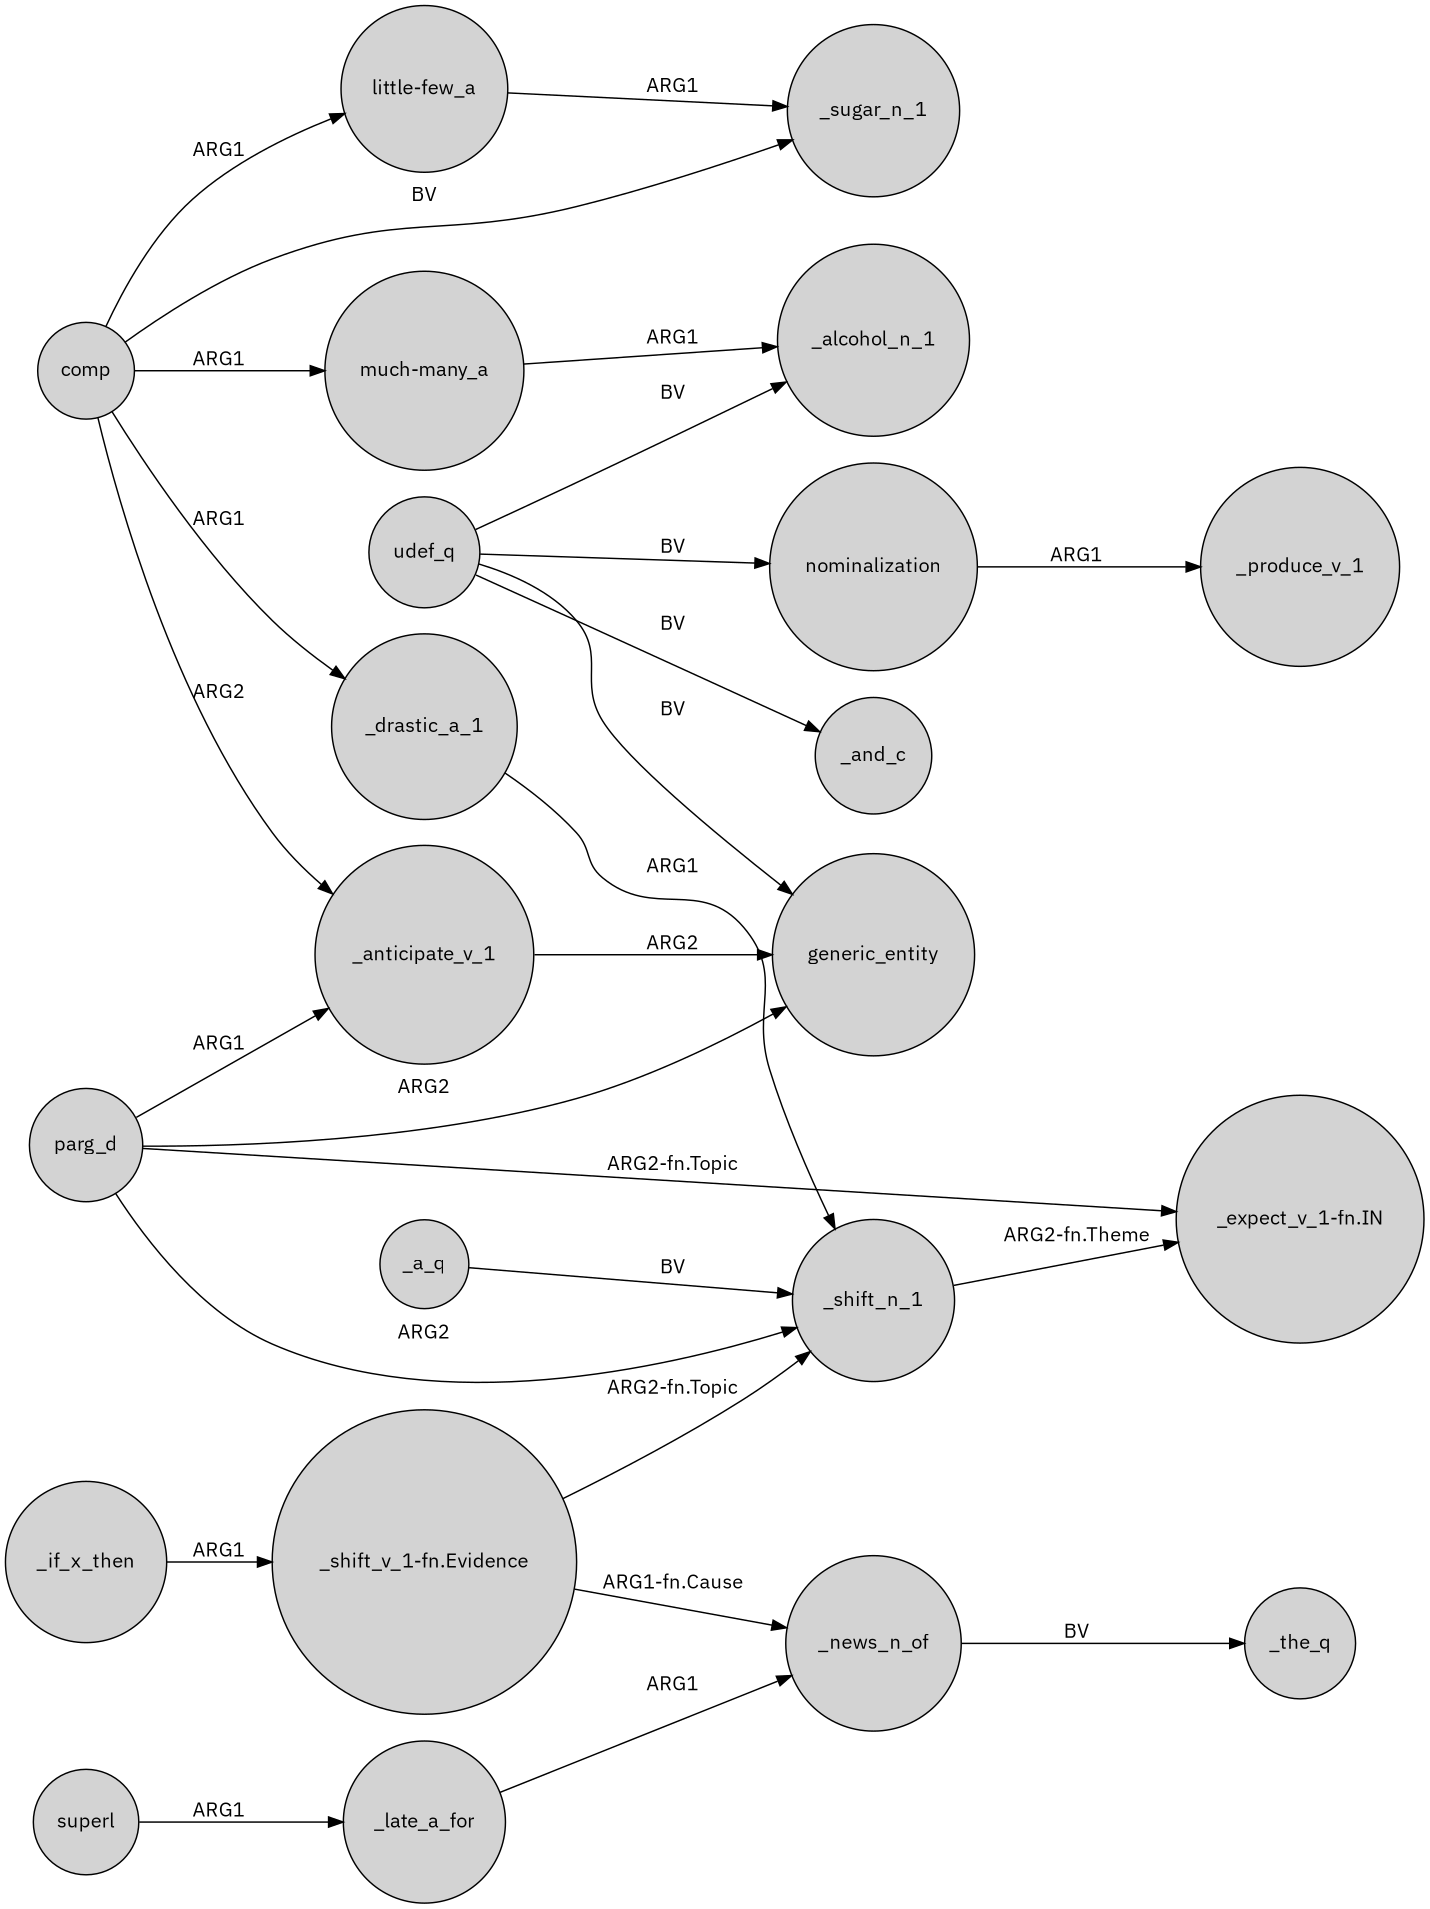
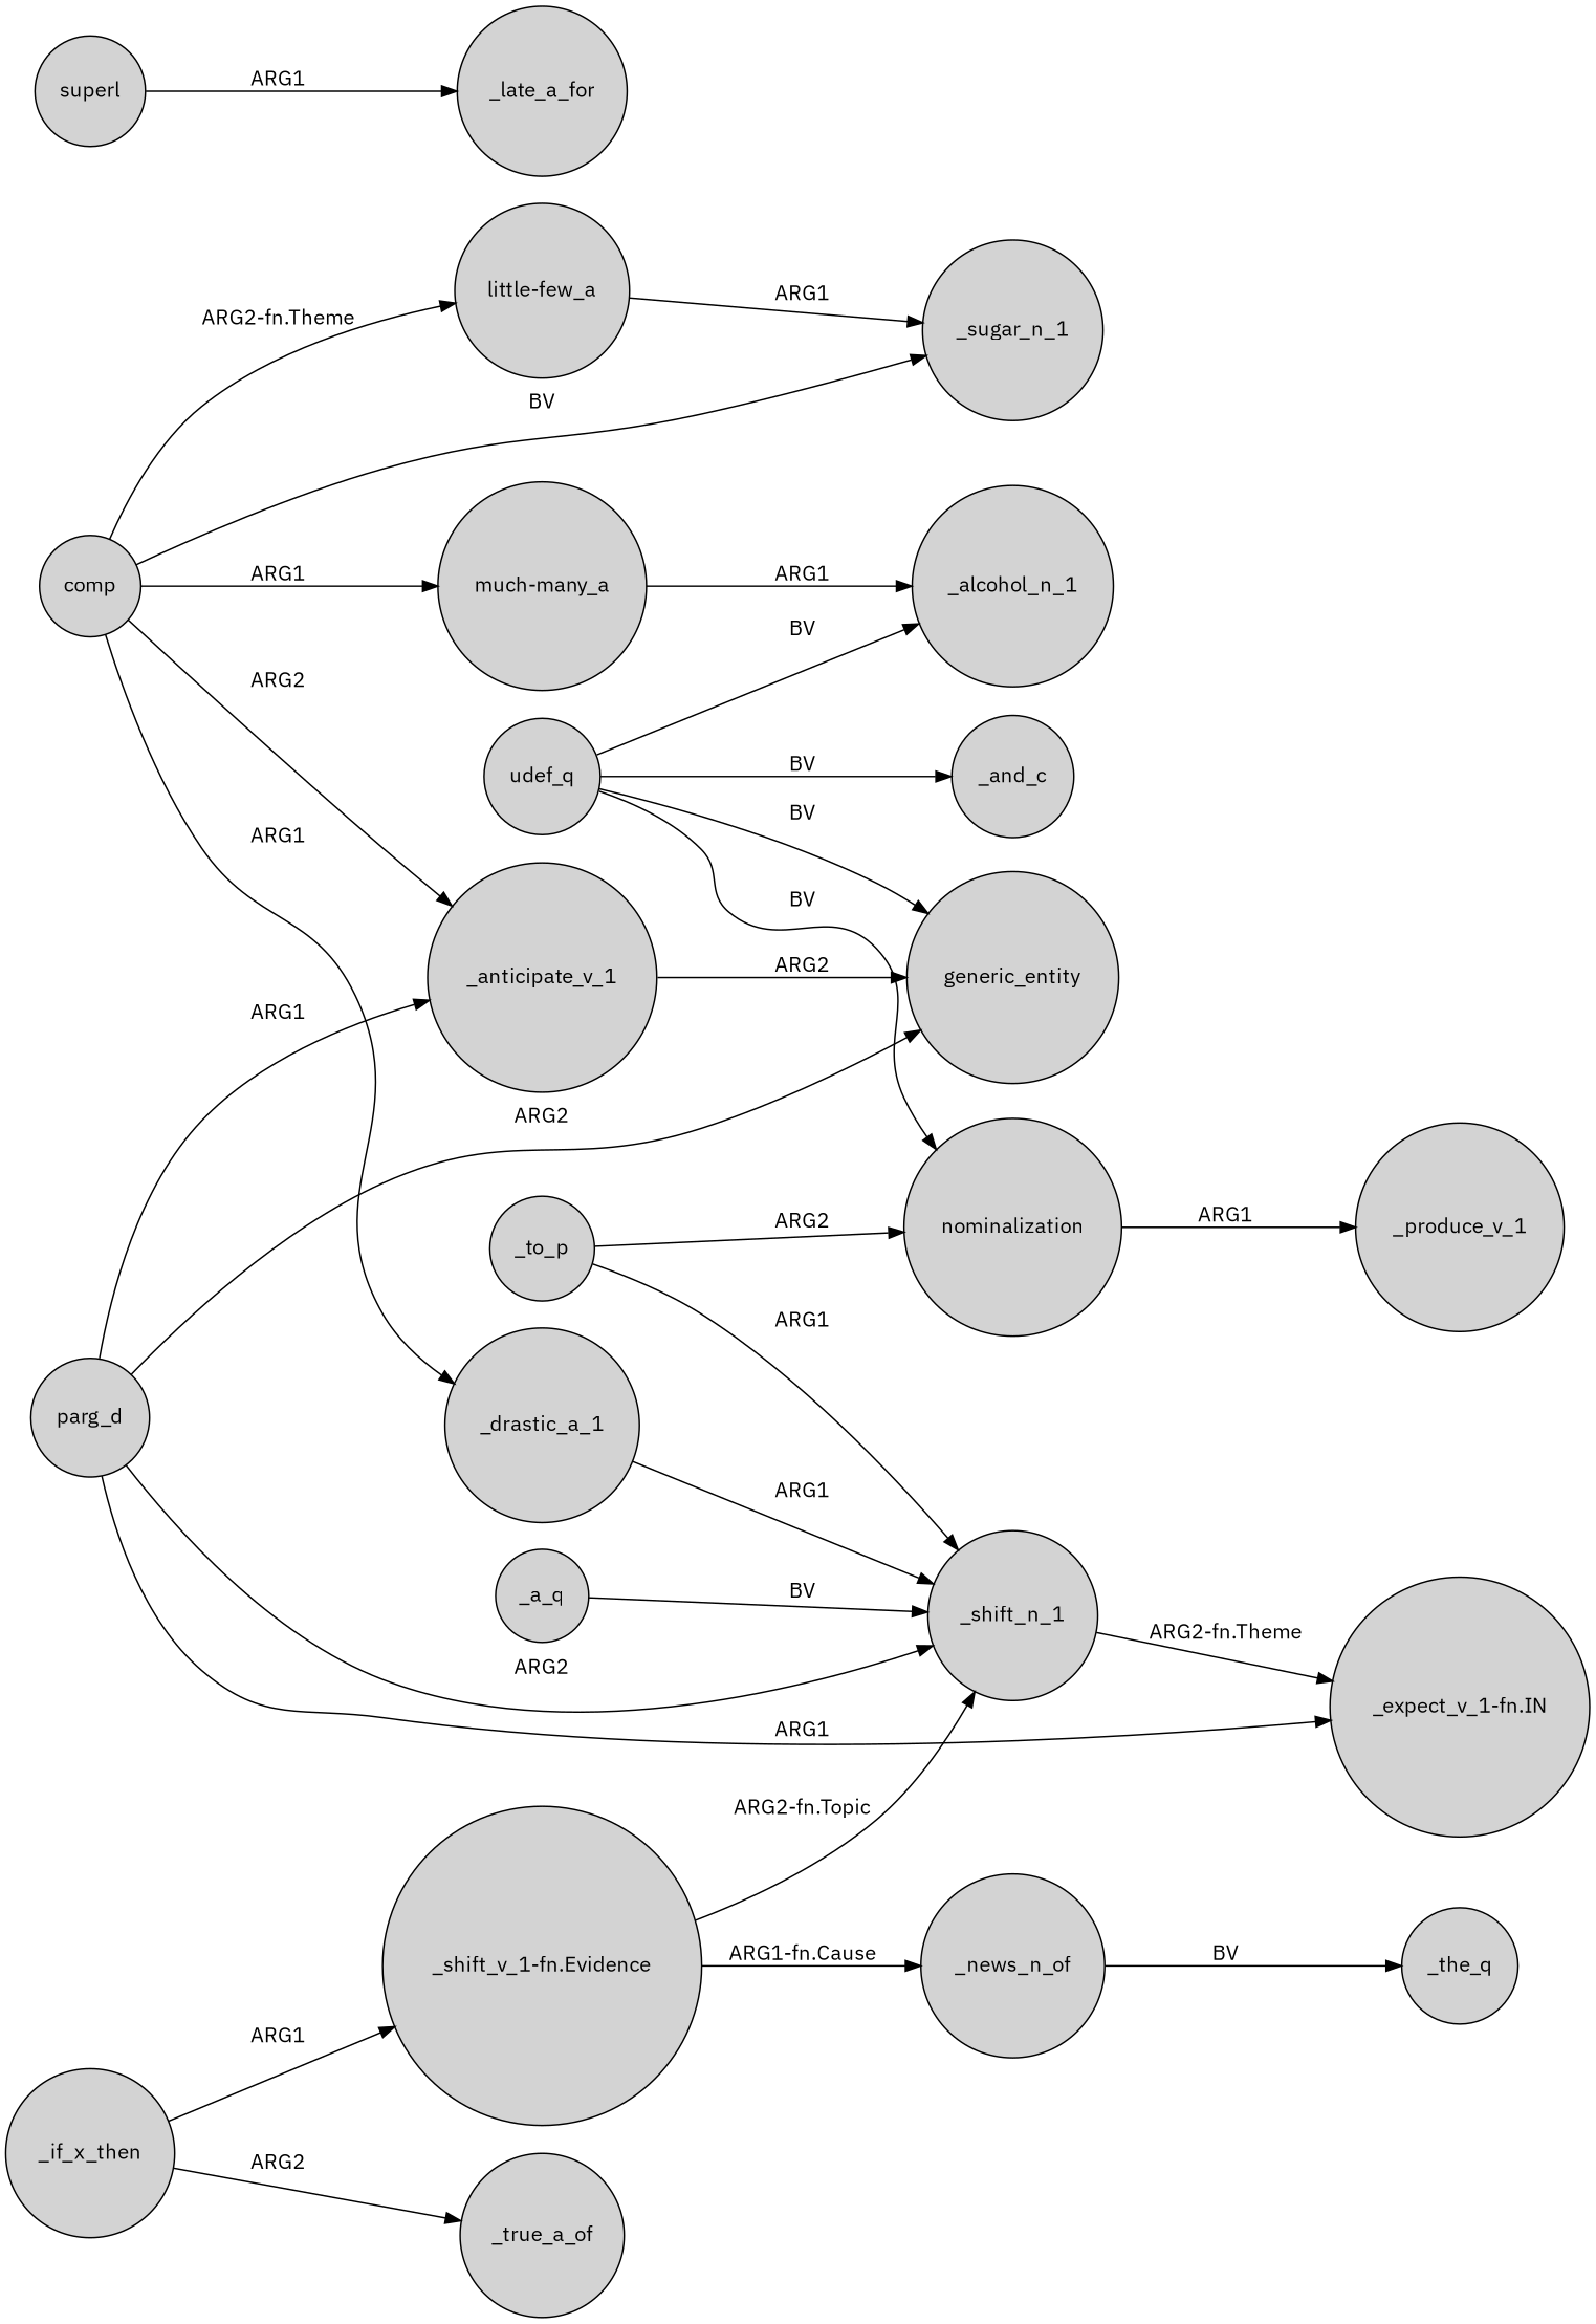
  digraph {
    fontname="IBM Plex Sans"
    rankdir=LR
    node [fontname="IBM Plex Sans" shape=circle style=filled]
    edge [fontname="IBM Plex Sans"]
    comp
    _anticipate_v_1
    "much-many_a"
    _drastic_a_1
    "little-few_a"
    _sugar_n_1
    generic_entity
    _alcohol_n_1
    _shift_n_1
    "_expect_v_1-fn.IN"
    _if_x_then
+   _true_a_of
    n13 [label="_shift_v_1-fn.Evidence"]
    _news_n_of
    _the_q
    udef_q
    _and_c
    nominalization
    _produce_v_1
    parg_d
    superl
    _late_a_for
    _a_q
+   _to_p
    comp -> _anticipate_v_1 [label=ARG2]
    comp -> "much-many_a" [label=ARG1]
    comp -> _drastic_a_1 [label=ARG1]
-   comp -> "little-few_a" [label=ARG1]
+   comp -> "little-few_a" [label="ARG2-fn.Theme"]
    comp -> _sugar_n_1 [label=BV]
    _anticipate_v_1 -> generic_entity [label=ARG2]
    "much-many_a" -> _alcohol_n_1 [label=ARG1]
    _drastic_a_1 -> _shift_n_1 [label=ARG1]
    "little-few_a" -> _sugar_n_1 [label=ARG1]
    _shift_n_1 -> "_expect_v_1-fn.IN" [label="ARG2-fn.Theme"]
+   _if_x_then -> _true_a_of [label=ARG2]
    _if_x_then -> n13 [label=ARG1]
    n13 -> _shift_n_1 [label="ARG2-fn.Topic"]
    n13 -> _news_n_of [label="ARG1-fn.Cause"]
    _news_n_of -> _the_q [label=BV]
    udef_q -> generic_entity [label=BV]
    udef_q -> _alcohol_n_1 [label=BV]
    udef_q -> _and_c [label=BV]
    udef_q -> nominalization [label=BV]
    nominalization -> _produce_v_1 [label=ARG1]
    parg_d -> _anticipate_v_1 [label=ARG1]
    parg_d -> generic_entity [label=ARG2]
    parg_d -> _shift_n_1 [label=ARG2]
-   parg_d -> "_expect_v_1-fn.IN" [label="ARG2-fn.Topic"]
+   parg_d -> "_expect_v_1-fn.IN" [label=ARG1]
    superl -> _late_a_for [label=ARG1]
-   _late_a_for -> _news_n_of [label=ARG1]
    _a_q -> _shift_n_1 [label=BV]
+   _to_p -> _shift_n_1 [label=ARG1]
+   _to_p -> nominalization [label=ARG2]
  }
